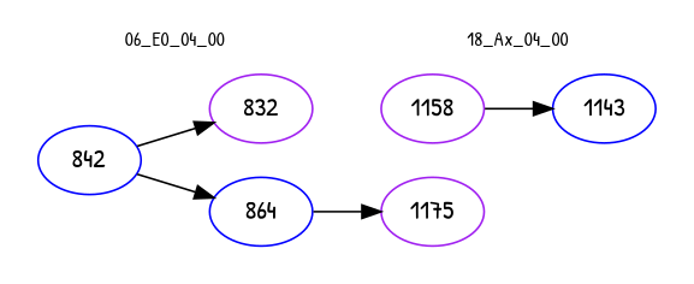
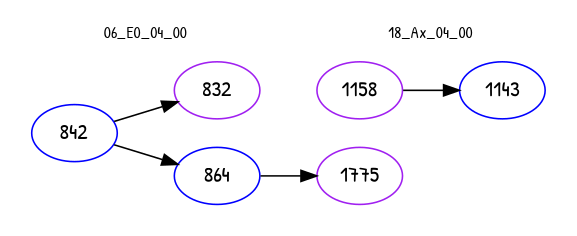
  digraph {
    fontname="Patrick Hand"
    rankdir=LR
    node [color=purple fontname="Patrick Hand"]
    edge [color=black fontname="Patrick Hand"]
    n1 [label=1158]
    n2 [color=blue label=1143]
-   n3 [label=1175]
+   n3 [label=1775]
    n4 [color=blue label=842]
    n5 [color=blue label=864]
    n6 [label=832]
    subgraph cluster_1 {
      color=white
      fontsize=10
      label="18_Ax_04_00"
      n1
      n2
      n3
    }
    subgraph cluster_2 {
      color=white
      fontsize=10
      label="06_E0_04_00"
      n4
      n5
      n6
    }
    n1 -> n2
    n4 -> n5
    n4 -> n6
    n5 -> n3
  }
